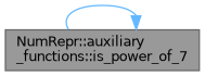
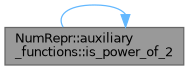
  digraph {
    rankdir=RL
-   n1 [color=gray40 fillcolor=grey60 fontcolor=black fontname=Helvetica fontsize=10 height=0.2 label="NumRepr::auxiliary\l_functions::is_power_of_7" shape=box style=filled width=0.4]
+   n1 [color=gray40 fillcolor=grey60 fontcolor=black fontname=Helvetica fontsize=10 height=0.2 label="NumRepr::auxiliary\l_functions::is_power_of_2" shape=box style=filled width=0.4]
    n1 -> n1 [color=steelblue1 dir=back fontname=Helvetica fontsize=10 labelfontname=Helvetica labelfontsize=10 style=solid]
  }
